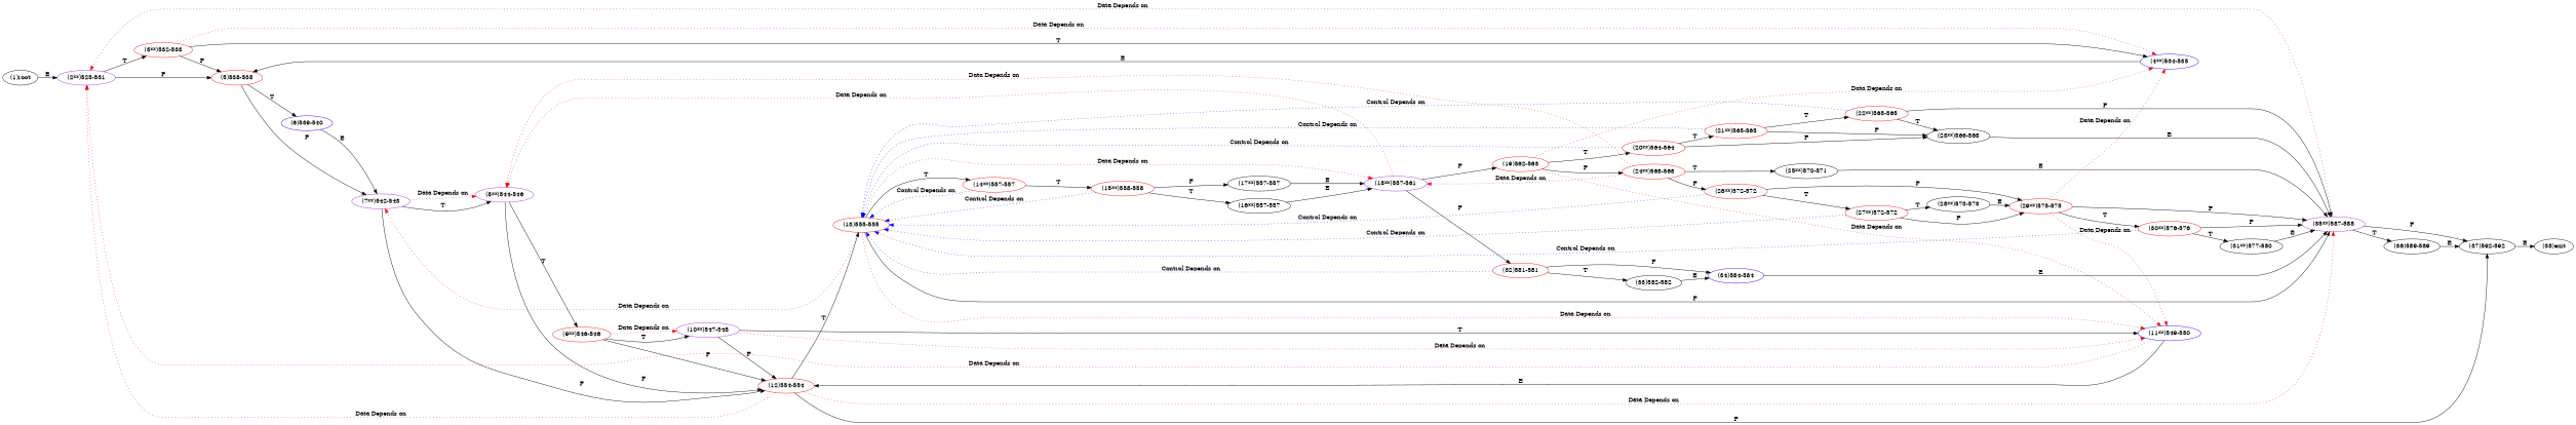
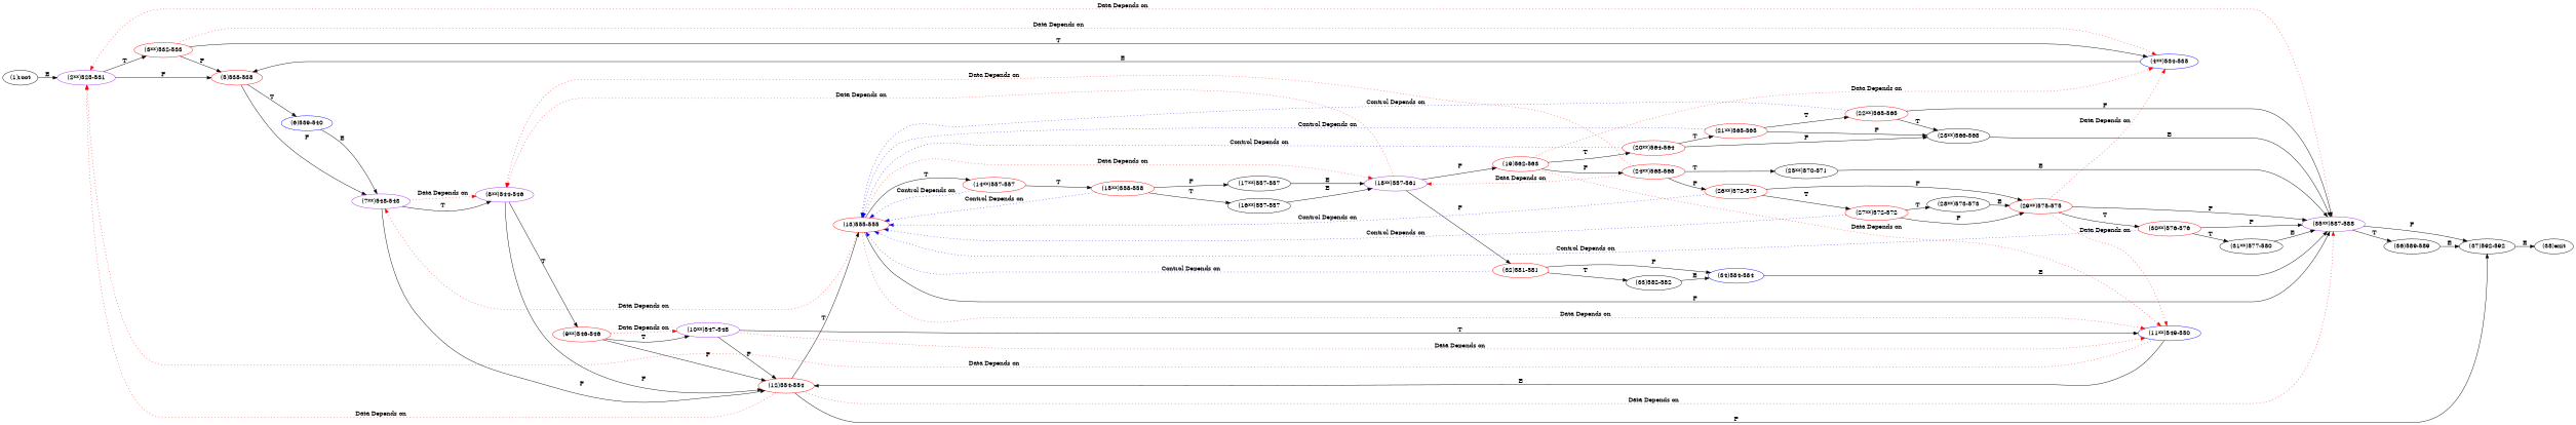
  digraph {
    rankdir=LR
    node [color=red]
    n1 [label="(1)root" color=""]
    n2 [color=purple label="(2**)525-531"]
    n3 [label="(3**)532-533"]
    n4 [label="(5)538-538"]
    n5 [color=blue label="(4**)534-535"]
    n6 [color=blue label="(6)539-540"]
-   n7 [color=purple label="(7**)542-543"]
+   n7 [color=purple label="(7**)548-543"]
    n8 [color=purple label="(8**)544-546"]
    n9 [label="(12)554-554"]
    n10 [label="(9**)546-546"]
    n11 [label="(13)555-555"]
    n12 [color=purple label="(35**)587-588"]
    n13 [label="(37)592-592" color=""]
    n14 [color=purple label="(10**)547-548"]
    n15 [color=blue label="(11**)549-550"]
    n16 [label="(14**)557-557"]
    n17 [color=purple label="(18**)557-561"]
    n18 [label="(36)589-589" color=""]
    n19 [label="(38)exit" color=""]
    n20 [label="(15**)558-558"]
    n21 [label="(19)562-563"]
    n22 [label="(32)581-581"]
    n23 [label="(17**)557-557" color=""]
    n24 [label="(16**)557-557" color=""]
    n25 [label="(20**)564-564"]
    n26 [label="(24**)568-568"]
    n27 [label="(21**)565-565"]
    n28 [label="(23**)566-568" color=""]
    n29 [label="(25**)570-571" color=""]
    n30 [label="(26**)572-572"]
    n31 [color=blue label="(34)584-584"]
    n32 [label="(33)582-582" color=""]
    n33 [label="(22**)565-565"]
    n34 [label="(27**)572-572"]
    n35 [label="(29**)575-575"]
    n36 [label="(28**)573-573" color=""]
    n37 [label="(30**)576-576"]
    n38 [label="(31**)577-580" color=""]
    n1 -> n2 [label=E]
    n2 -> n3 [label=T]
    n2 -> n4 [label=F]
    n3 -> n4 [label=F]
    n3 -> n5 [label=T]
    n3 -> n5 [color=red label="Data Depends on" style=dotted]
    n4 -> n6 [label=T]
    n4 -> n7 [label=F]
    n5 -> n4 [label=E]
    n6 -> n7 [label=E]
    n7 -> n8 [label=T]
    n7 -> n8 [color=red label="Data Depends on" style=dotted]
    n7 -> n9 [label=F]
    n8 -> n9 [label=F]
    n8 -> n10 [label=T]
    n9 -> n2 [color=red label="Data Depends on" style=dotted]
    n9 -> n11 [label=T]
    n9 -> n12 [color=red label="Data Depends on" style=dotted]
    n9 -> n13 [label=F]
    n10 -> n9 [label=F]
    n10 -> n14 [label=T]
    n10 -> n14 [color=red label="Data Depends on" style=dotted]
    n11 -> n7 [color=red label="Data Depends on" style=dotted]
    n11 -> n12 [label=F]
    n11 -> n15 [color=red label="Data Depends on" style=dotted]
    n11 -> n16 [label=T]
    n11 -> n17 [color=red label="Data Depends on" style=dotted]
    n12 -> n2 [color=red label="Data Depends on" style=dotted]
    n12 -> n13 [label=F]
    n12 -> n18 [label=T]
    n13 -> n19 [label=E]
    n14 -> n9 [label=F]
    n14 -> n15 [label=T]
    n14 -> n15 [color=red label="Data Depends on" style=dotted]
    n15 -> n2 [color=red label="Data Depends on" style=dotted]
    n15 -> n9 [label=E]
    n16 -> n11 [color=blue label="Control Depends on" style=dotted]
    n16 -> n20 [label=T]
    n17 -> n8 [color=red label="Data Depends on" style=dotted]
    n17 -> n21 [label=F]
    n17 -> n22 [label=F]
    n18 -> n13 [label=E]
    n20 -> n11 [color=blue label="Control Depends on" style=dotted]
    n20 -> n23 [label=F]
    n20 -> n24 [label=T]
    n21 -> n5 [color=red label="Data Depends on" style=dotted]
    n21 -> n15 [color=red label="Data Depends on" style=dotted]
    n21 -> n25 [label=T]
    n21 -> n26 [label=F]
    n22 -> n11 [color=blue label="Control Depends on" style=dotted]
    n22 -> n31 [label=F]
    n22 -> n32 [label=T]
    n23 -> n17 [label=E]
    n24 -> n17 [label=E]
    n25 -> n11 [color=blue label="Control Depends on" style=dotted]
    n25 -> n27 [label=T]
    n25 -> n28 [label=F]
    n26 -> n8 [color=red label="Data Depends on" style=dotted]
    n26 -> n17 [color=red label="Data Depends on" style=dotted]
    n26 -> n29 [label=T]
    n26 -> n30 [label=F]
    n27 -> n11 [color=blue label="Control Depends on" style=dotted]
    n27 -> n28 [label=F]
    n27 -> n33 [label=T]
    n28 -> n12 [label=E]
    n29 -> n12 [label=E]
    n30 -> n11 [color=blue label="Control Depends on" style=dotted]
    n30 -> n34 [label=T]
    n30 -> n35 [label=F]
    n31 -> n12 [label=E]
    n32 -> n31 [label=E]
    n33 -> n11 [color=blue label="Control Depends on" style=dotted]
    n33 -> n12 [label=F]
    n33 -> n28 [label=T]
    n34 -> n11 [color=blue label="Control Depends on" style=dotted]
    n34 -> n35 [label=F]
    n34 -> n36 [label=T]
    n35 -> n5 [color=red label="Data Depends on" style=dotted]
    n35 -> n12 [label=F]
    n35 -> n15 [color=red label="Data Depends on" style=dotted]
    n35 -> n37 [label=T]
    n36 -> n35 [label=E]
    n37 -> n11 [color=blue label="Control Depends on" style=dotted]
    n37 -> n12 [label=F]
    n37 -> n38 [label=T]
    n38 -> n12 [label=E]
  }
